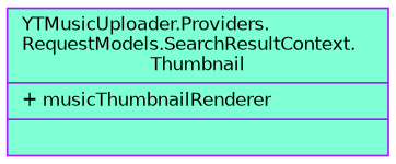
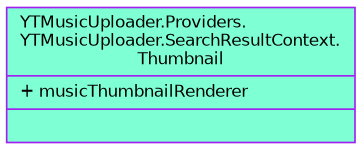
  digraph {
-   n1 [color=purple fillcolor=aquamarine fontcolor=black fontname=Helvetica fontsize=10 height=0.2 label="{YTMusicUploader.Providers.\lRequestModels.SearchResultContext.\lThumbnail\n|+ musicThumbnailRenderer\l|}" shape=record style=filled width=0.4]
+   n1 [color=purple fillcolor=aquamarine fontcolor=black fontname=Helvetica fontsize=10 height=0.2 label="{YTMusicUploader.Providers.\lYTMusicUploader.SearchResultContext.\lThumbnail\n|+ musicThumbnailRenderer\l|}" shape=record style=filled width=0.4]
  }
